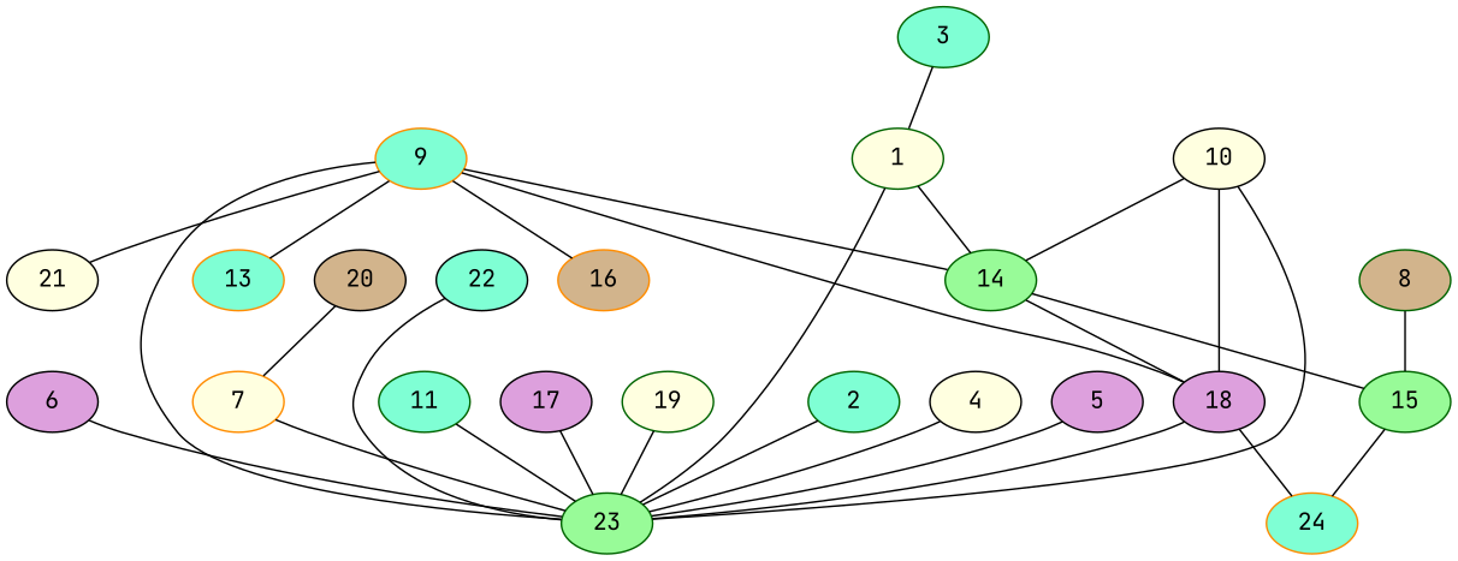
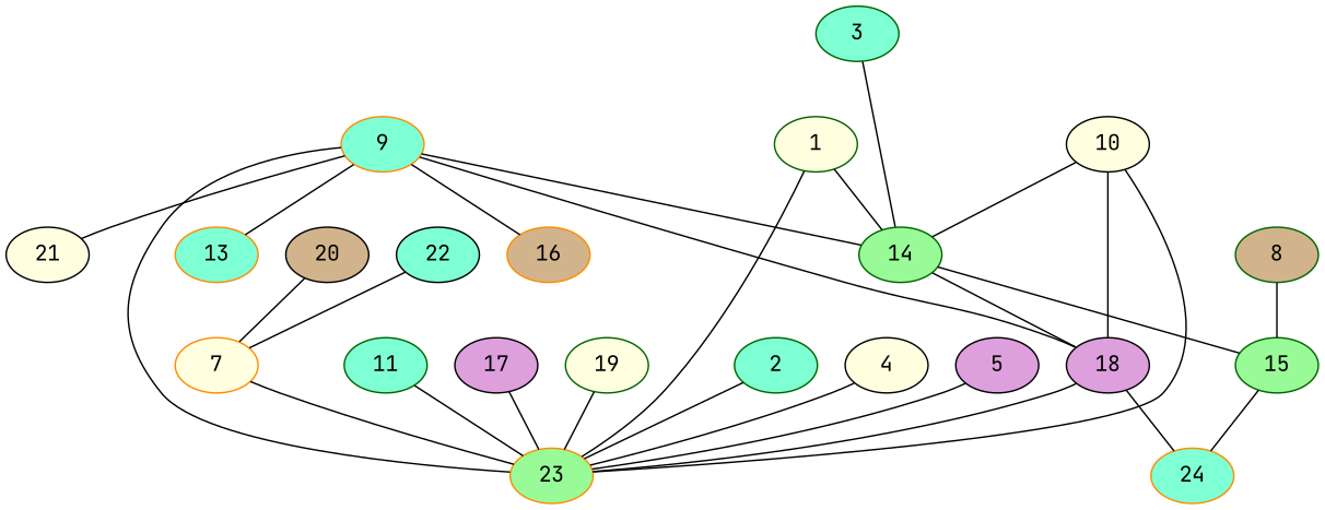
  graph {
    fontname="JetBrains Mono"
    node [color=darkgreen fillcolor=aquamarine fontname="JetBrains Mono" style=filled]
    edge [fontname="JetBrains Mono" weight=1.0]
    14 [fillcolor=palegreen]
    1 [fillcolor=lightyellow]
-   23 [fillcolor=palegreen]
+   23 [color=darkorange fillcolor=palegreen]
    15 [fillcolor=palegreen]
    18 [color=black fillcolor=plum]
    2
    3
    4 [color=black fillcolor=lightyellow]
    5 [color=black fillcolor=plum]
-   6 [color=black fillcolor=plum]
    7 [color=darkorange fillcolor=lightyellow]
    8 [fillcolor=tan]
    24 [color=darkorange]
    9 [color=darkorange]
    13 [color=darkorange]
    16 [color=darkorange fillcolor=tan]
    21 [color=black fillcolor=lightyellow]
    10 [color=black fillcolor=lightyellow]
    11
    17 [color=black fillcolor=plum]
    19 [fillcolor=lightyellow]
    20 [color=black fillcolor=tan]
    22 [color=black]
    14 -- 15
    14 -- 18
    1 -- 14
    1 -- 23
    15 -- 24
    18 -- 23
    18 -- 24
    2 -- 23
-   3 -- 1
+   3 -- 14
    4 -- 23
    5 -- 23
-   6 -- 23
    7 -- 23
    8 -- 15
    9 -- 14 [weight=2.0]
    9 -- 23 [weight=2.0]
    9 -- 18
    9 -- 13
    9 -- 16
    9 -- 21
    10 -- 14
    10 -- 23
    10 -- 18
    11 -- 23
    17 -- 23
    19 -- 23
    20 -- 7
-   22 -- 23
+   22 -- 7
  }
